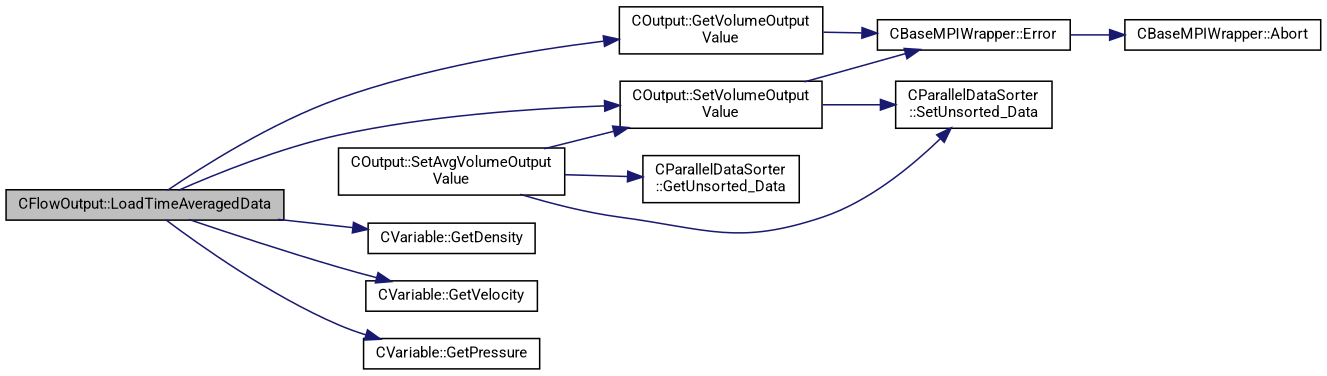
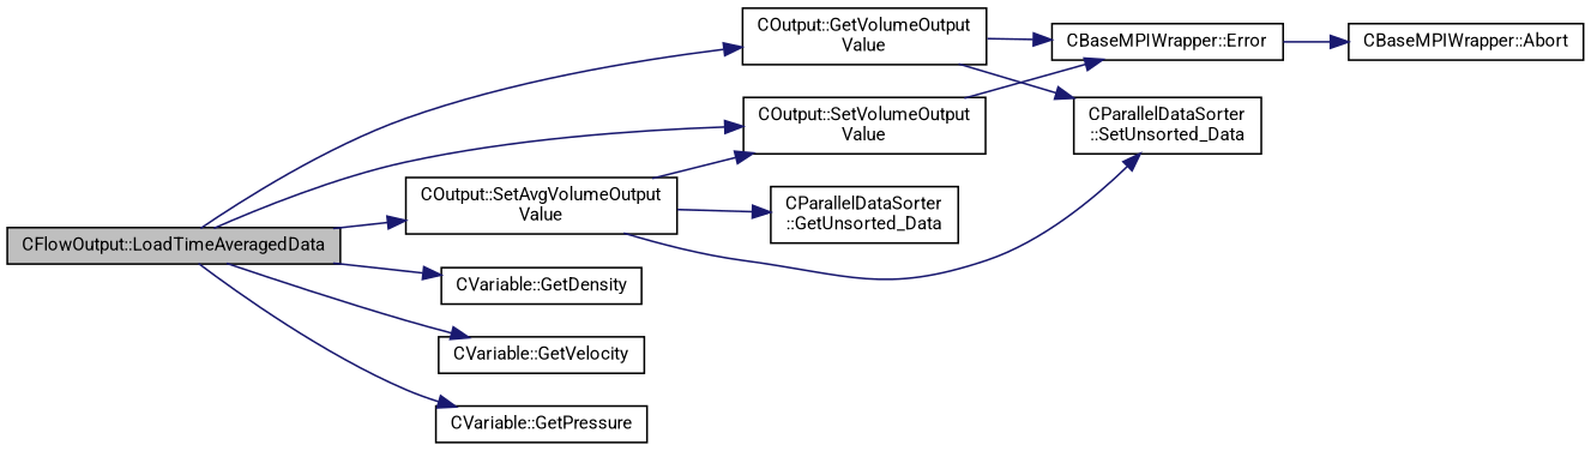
  digraph {
    fontname=Roboto
    rankdir=LR
    node [color=black fillcolor=white fontname=Roboto fontsize=10 shape=record style=filled]
    edge [color=midnightblue fontname=Roboto fontsize=10 labelfontname=Helvetica labelfontsize=10 style=solid]
    n1 [fillcolor=grey75 fontcolor=black height=0.2 label="CFlowOutput::LoadTimeAveragedData" width=0.4]
    n2 [height=0.2 label="COutput::SetAvgVolumeOutput\lValue" width=0.4]
    n3 [height=0.2 label="CVariable::GetDensity" width=0.4]
    n4 [height=0.2 label="CVariable::GetVelocity" width=0.4]
    n5 [height=0.2 label="CVariable::GetPressure" width=0.4]
    n6 [height=0.2 label="COutput::GetVolumeOutput\lValue" width=0.4]
    n7 [height=0.2 label="COutput::SetVolumeOutput\lValue" width=0.4]
    n8 [height=0.2 label="CParallelDataSorter\l::GetUnsorted_Data" width=0.4]
    n9 [height=0.2 label="CParallelDataSorter\l::SetUnsorted_Data" width=0.4]
    n10 [height=0.2 label="CBaseMPIWrapper::Error" width=0.4]
    n11 [height=0.2 label="CBaseMPIWrapper::Abort" width=0.4]
+   n1 -> n2
    n1 -> n3
    n1 -> n4
    n1 -> n5
    n1 -> n6
    n1 -> n7
    n2 -> n7
    n2 -> n8
    n2 -> n9
    n6 -> n10
-   n7 -> n9
+   n6 -> n9
    n7 -> n10
    n10 -> n11
  }
